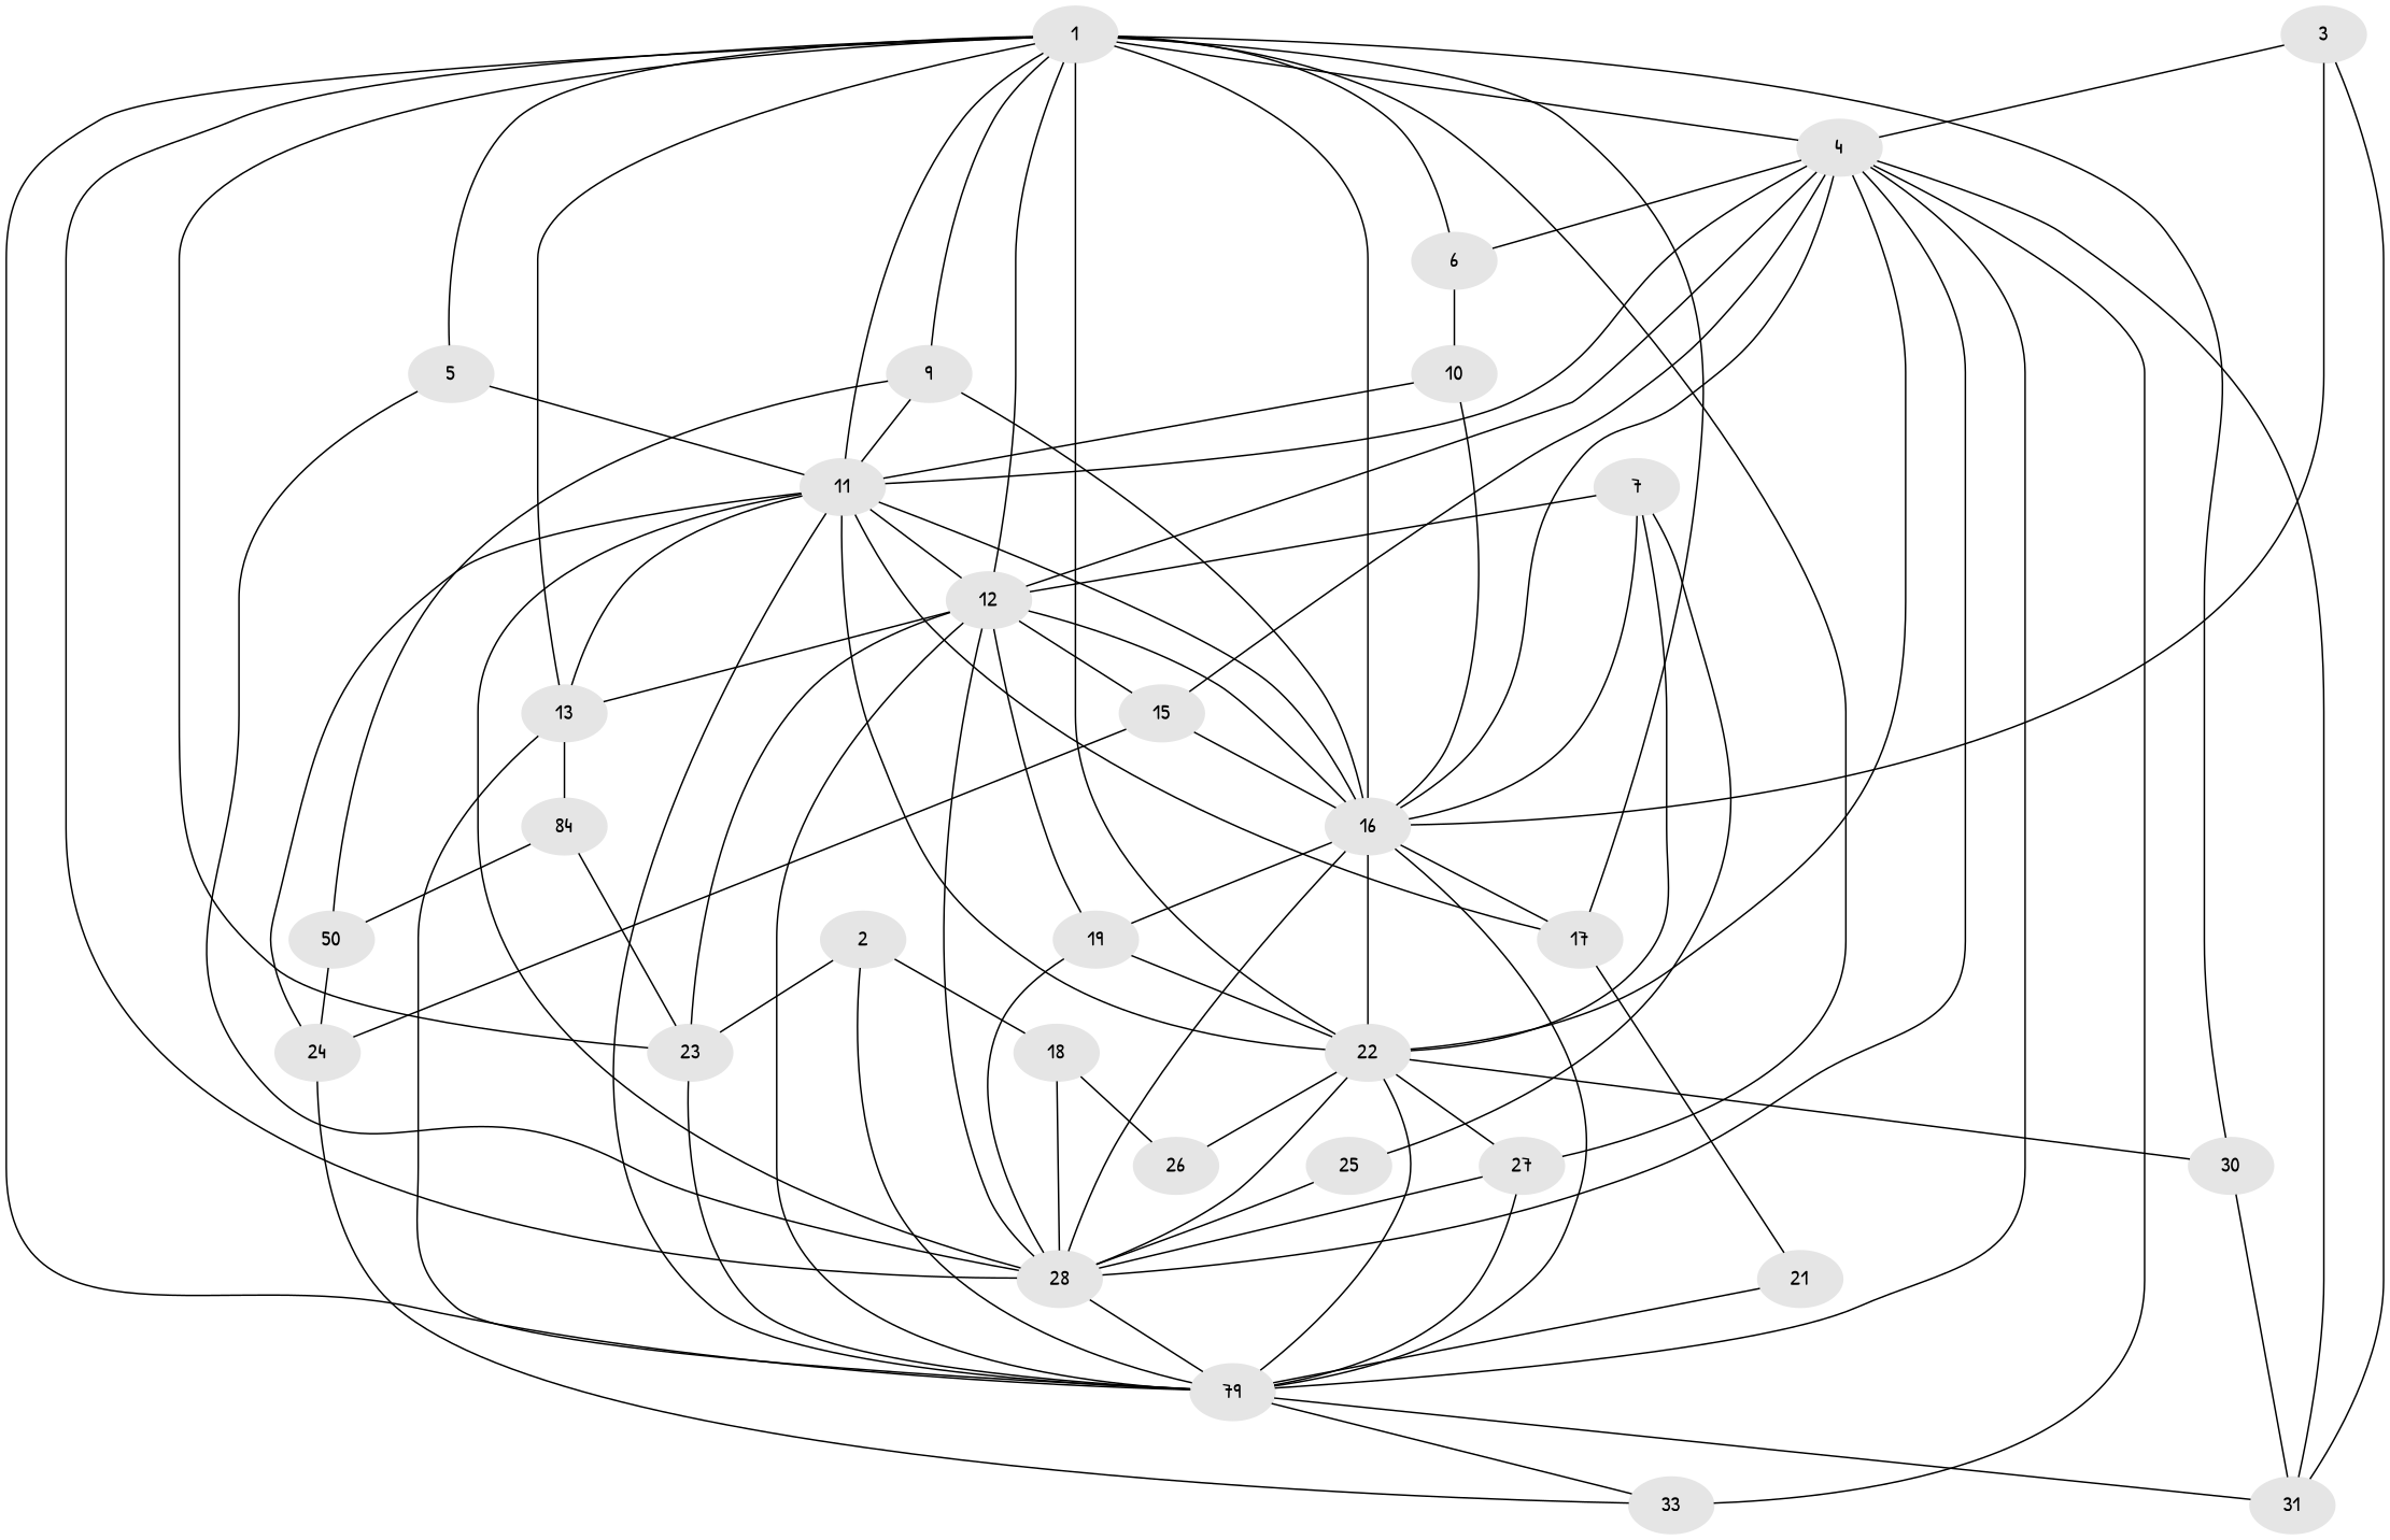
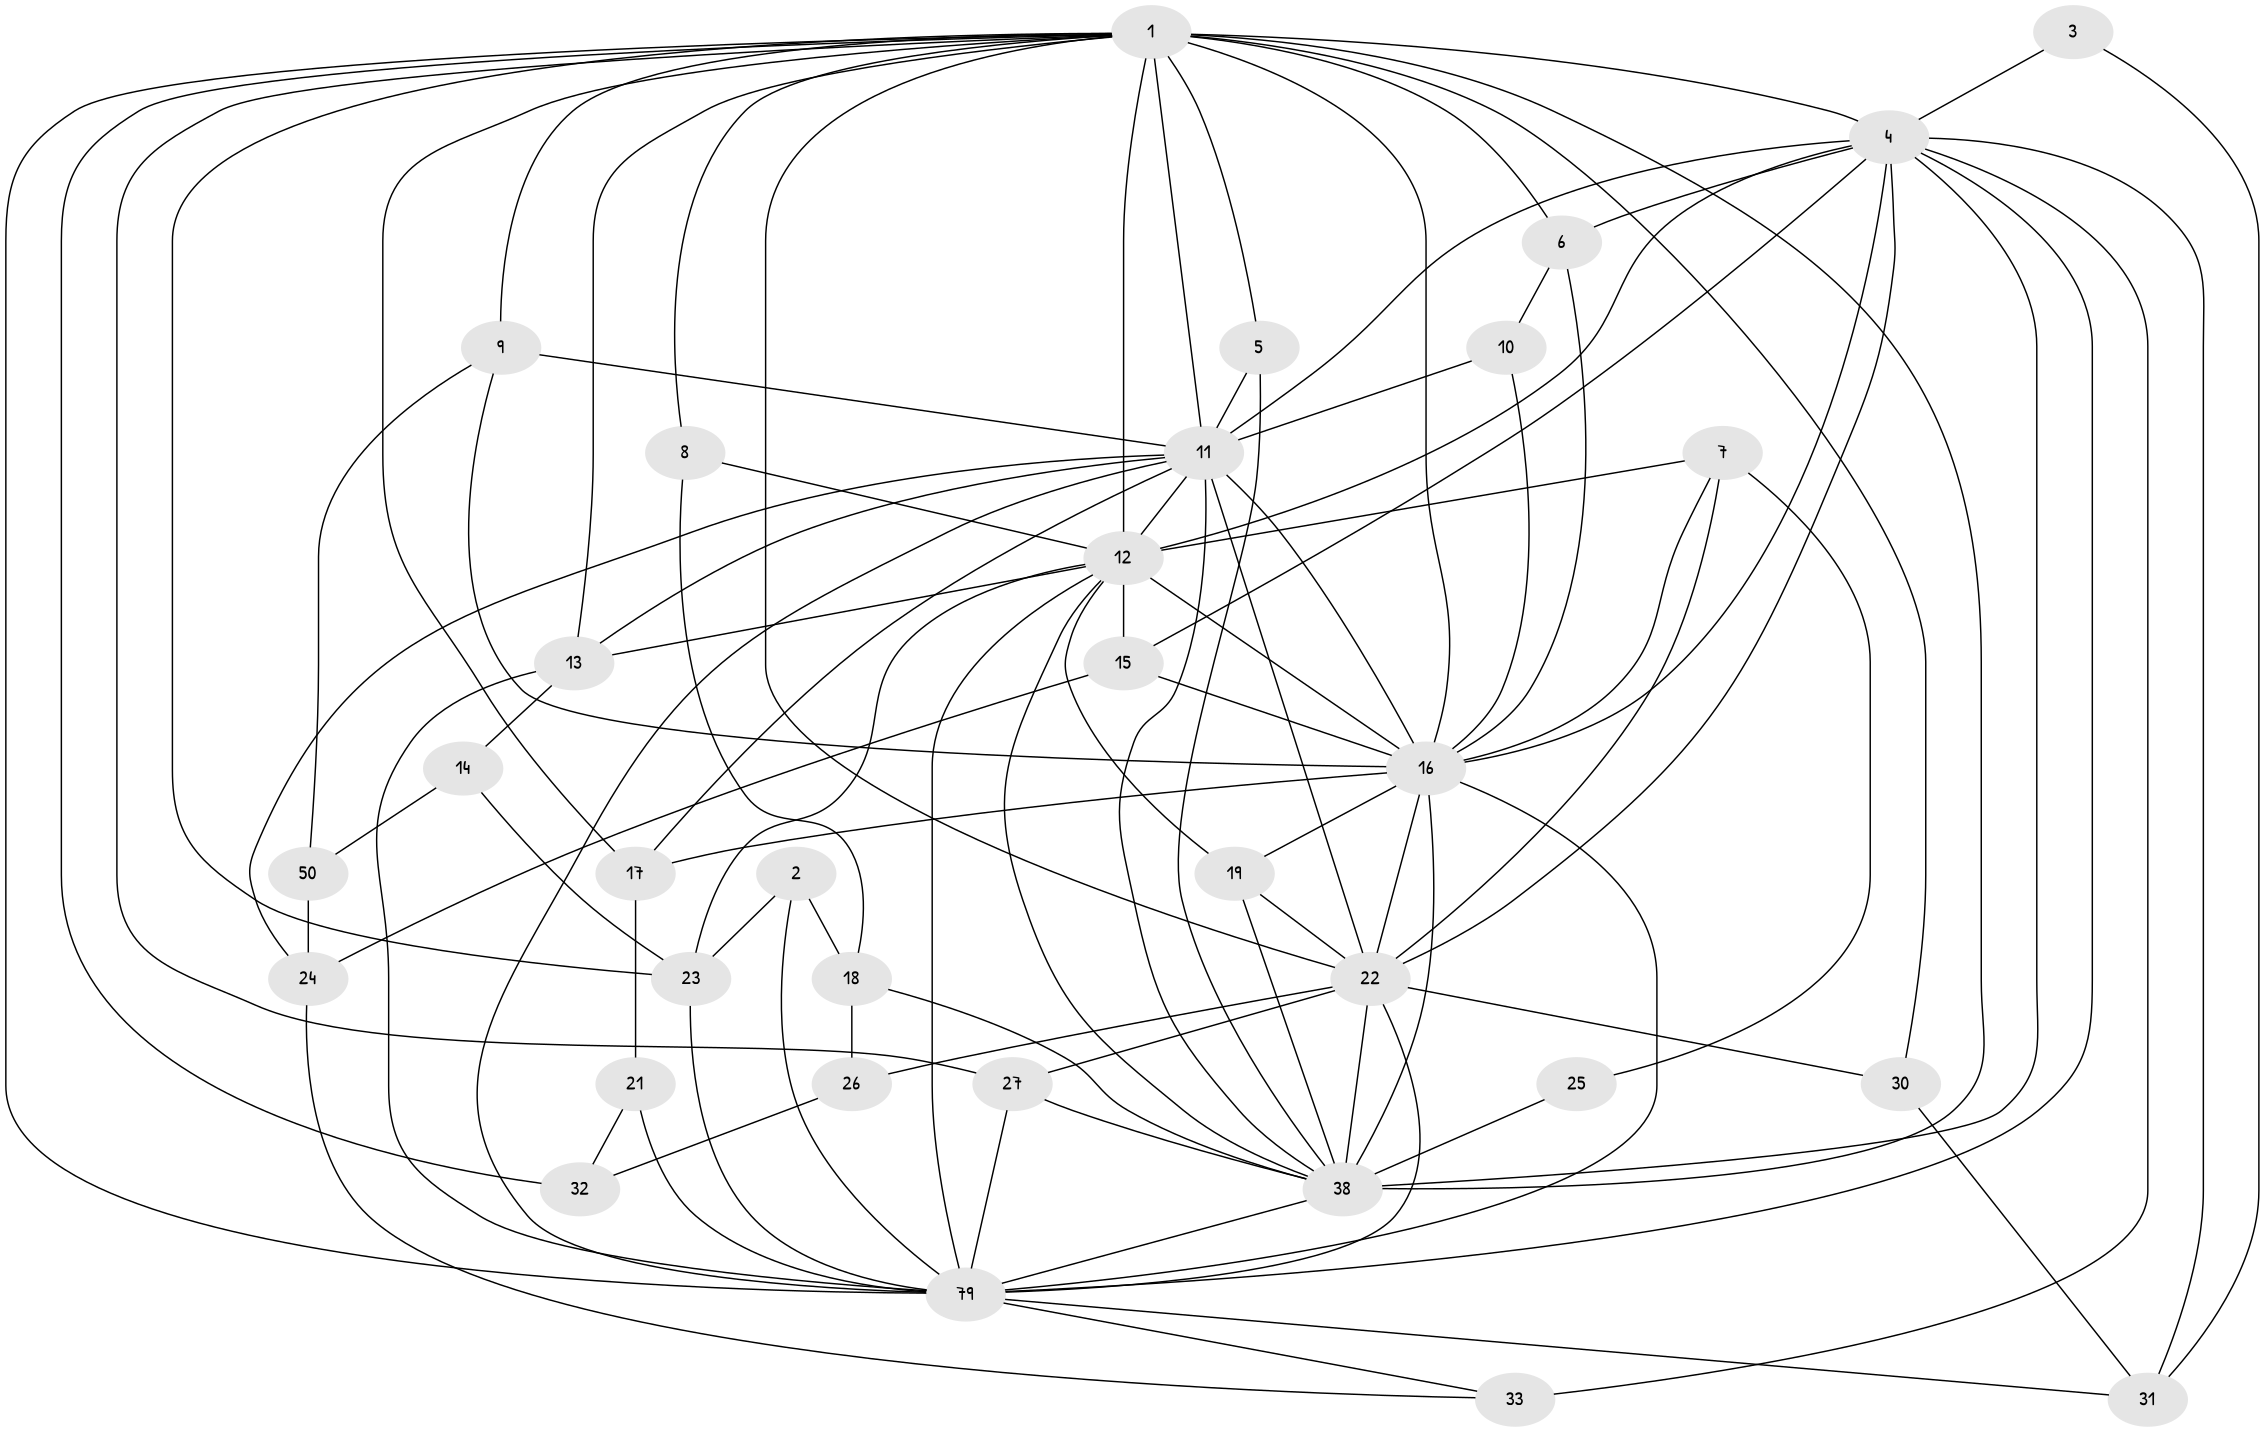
  graph {
    fontname="Patrick Hand"
    node [color=gray90 fontname="Patrick Hand" style=filled]
    edge [fontname="Patrick Hand" weight=1.0]
    1
    4
    5
    6
+   8
    9
    11
    12
    13
    16
    17
    22
    23
    27
-   28
+   28 [label=38]
    n16 [label=79]
    30
+   32
    31
    15
    33
    10
    18
    n24 [label=50]
    24
    19
-   14 [label=84]
+   14
    21
    26
    2
    3
    7
    25
    1 -- 4 [weight=3.0]
    1 -- 5
    1 -- 6
+   1 -- 8
    1 -- 9
    1 -- 11 [weight=2.0]
    1 -- 12 [weight=2.0]
    1 -- 13
    1 -- 16 [weight=4.0]
    1 -- 17
    1 -- 22 [weight=3.0]
    1 -- 23
    1 -- 27
    1 -- 28 [weight=2.0]
    1 -- n16 [weight=2.0]
    1 -- 30
+   1 -- 32
    4 -- 6 [weight=2.0]
    4 -- 11
    4 -- 12
    4 -- 16 [weight=2.0]
    4 -- 22
    4 -- 28
    4 -- n16
    4 -- 31
    4 -- 15
    4 -- 33 [weight=2.0]
    5 -- 11
    5 -- 28
    6 -- 10
+   8 -- 12
+   8 -- 18
    9 -- 11
    9 -- 16
    9 -- n24
    11 -- 12
    11 -- 13
    11 -- 16 [weight=3.0]
    11 -- 17
    11 -- 22
    11 -- 28
    11 -- n16 [weight=2.0]
    11 -- 24
    12 -- 13
    12 -- 16 [weight=4.0]
    12 -- 23
    12 -- 28
    12 -- n16
    12 -- 15
    12 -- 19 [weight=2.0]
    13 -- n16
    13 -- 14
    16 -- 17
    16 -- 22 [weight=2.0]
    16 -- 28 [weight=2.0]
    16 -- n16 [weight=2.0]
    16 -- 19
    17 -- 21
    22 -- 27
    22 -- 28
    22 -- n16 [weight=2.0]
    22 -- 30
    22 -- 26
    23 -- n16
    27 -- 28
    27 -- n16
    28 -- n16
    n16 -- 31
    n16 -- 33
    30 -- 31
    15 -- 16
    15 -- 24
    10 -- 11
    10 -- 16
    18 -- 28 [weight=2.0]
    18 -- 26
    n24 -- 24
    24 -- 33
    19 -- 22
    19 -- 28
    14 -- 23
    14 -- n24
    21 -- n16
+   21 -- 32
+   26 -- 32
    2 -- 23
    2 -- n16
    2 -- 18
    3 -- 4
-   3 -- 16
+   6 -- 16
    3 -- 31
    7 -- 12
    7 -- 16
    7 -- 22
    7 -- 25
    25 -- 28 [weight=2.0]
  }
